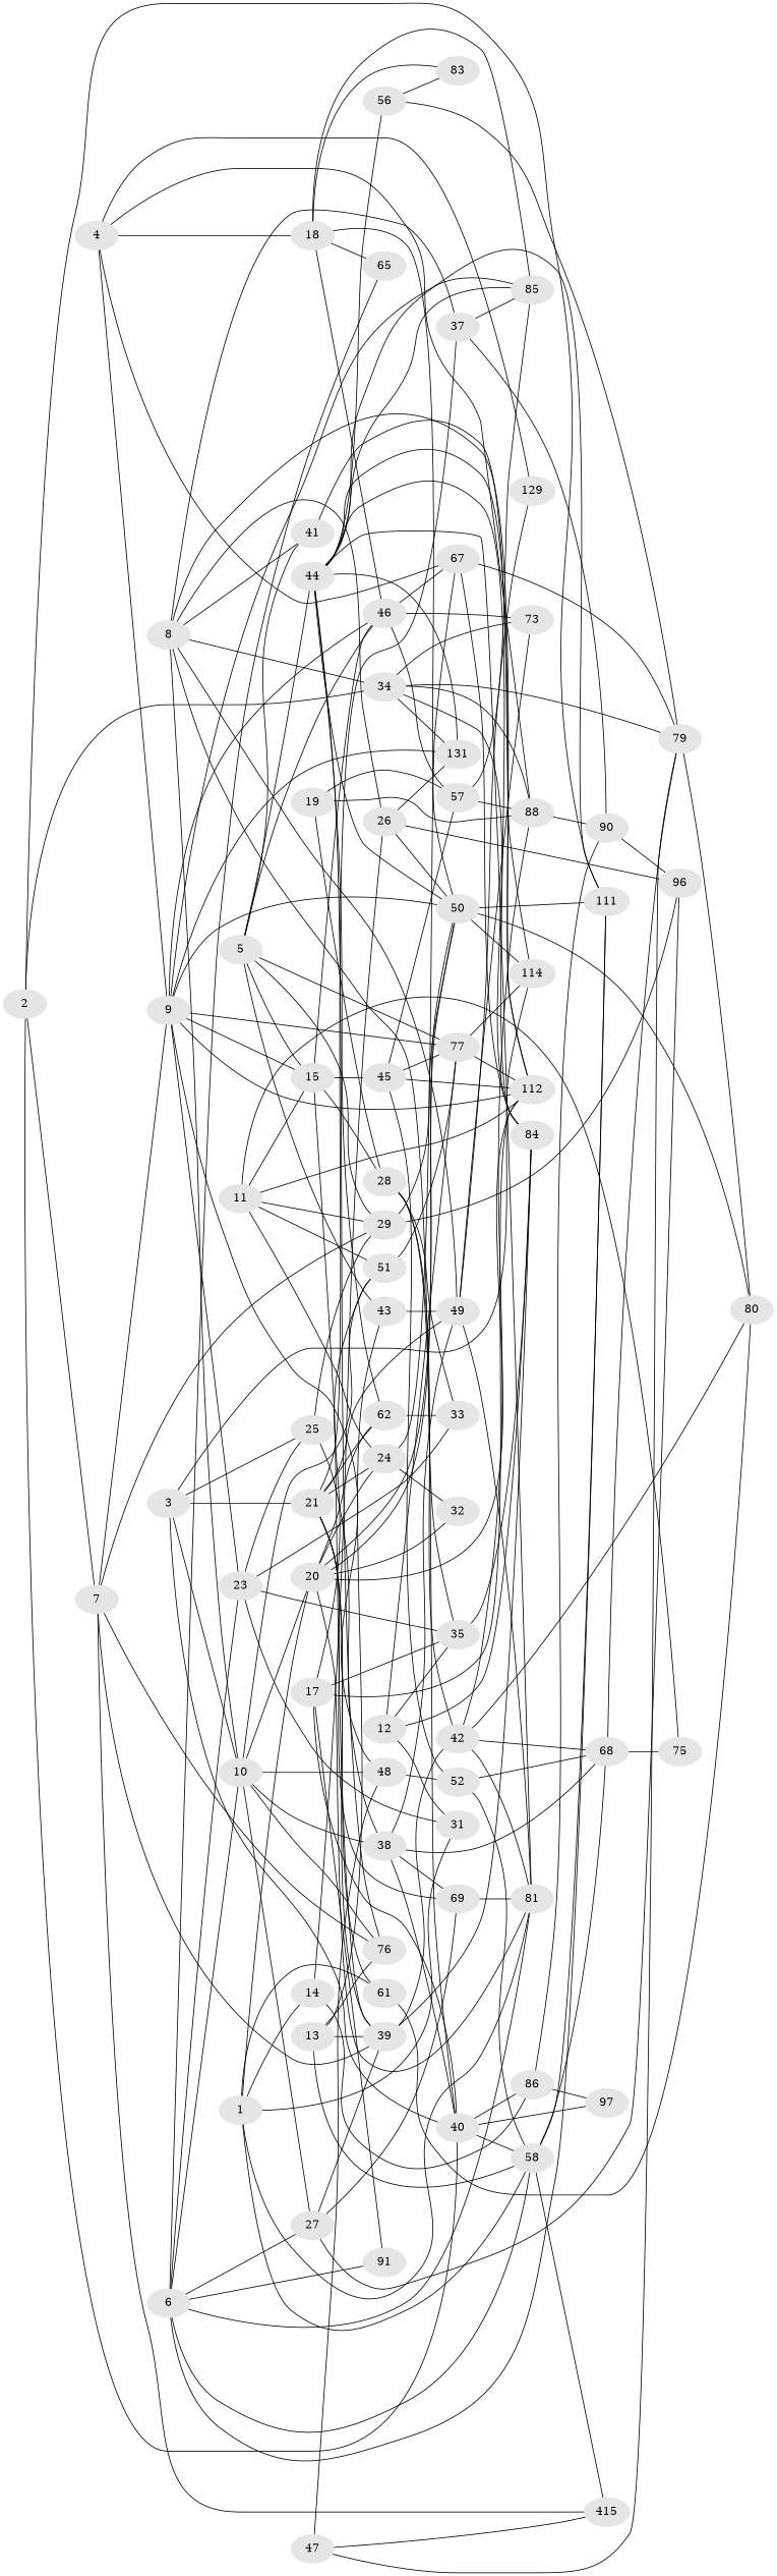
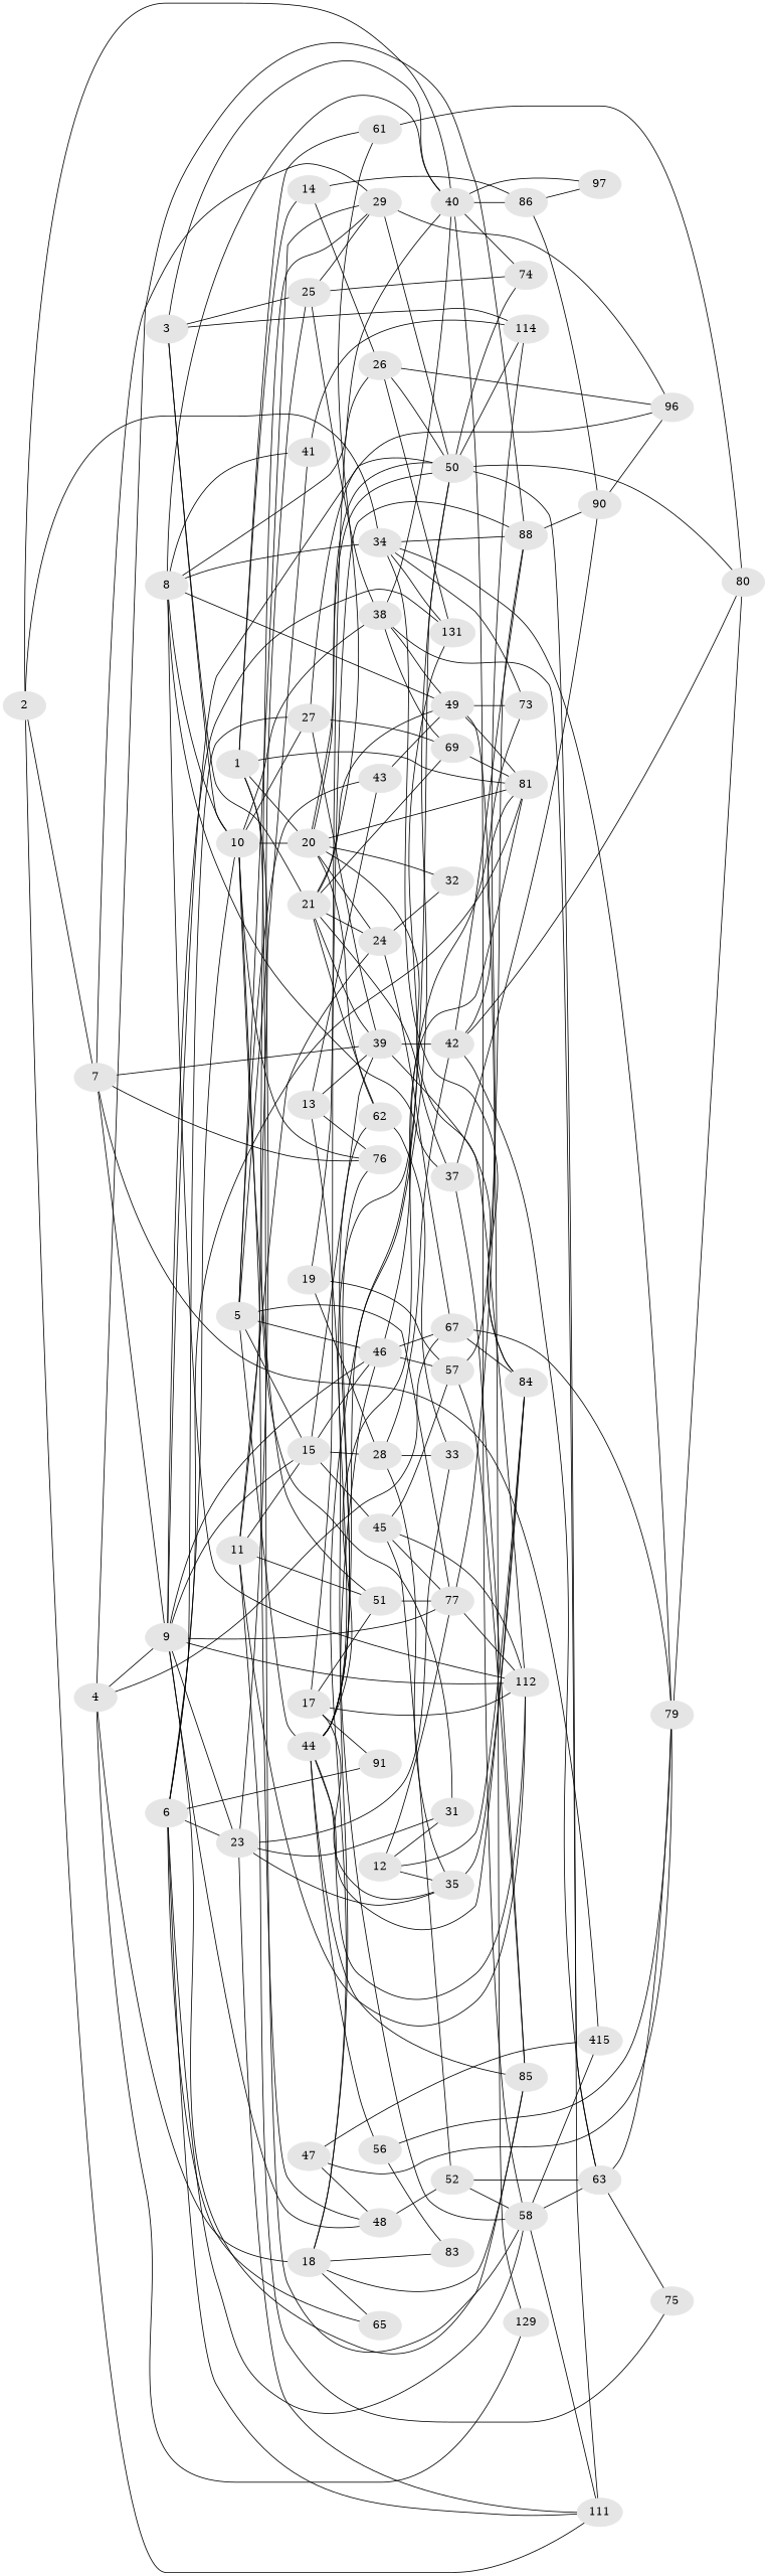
  graph {
    rankdir=LR
    node [color=gray90 style=filled]
    1 [super="+72"]
    14 [super="+55"]
    20 [super="+125"]
    31
    58 [super="+89"]
    61
    81 [super="+121"]
    26
    86 [super="+123"]
    112 [super="+119"]
    50 [super="+128"]
    24 [super="+30"]
    32
    62 [super="+64"]
    111 [super="+120"]
    n16 [label=415]
-   68 [super="+126"]
+   68 [super="+126" label=63]
    80
    2 [super="+79"]
    7 [super="+54"]
    34 [super="+95"]
    40 [super="+71"]
    9 [super="+100"]
    29 [super="+101"]
    39 [super="+60"]
    76
    88 [super="+122"]
    131
    84 [super="+93"]
    73
    n31 [label=79 super="+82"]
+   74
    97
    3 [super="+118"]
    10 [super="+16"]
    21 [super="+127"]
    25 [super="+63"]
    114
    27
    48 [super="+113"]
    38 [super="+102"]
    51
    37
    49 [super="+53"]
    69 [super="+99"]
    4 [super="+106"]
    18 [super="+22"]
    67
    129
    15 [super="+110"]
    46 [super="+116"]
    77 [super="+87"]
    23 [super="+107"]
    85 [super="+98"]
    65
    83
    90
    5 [super="+104"]
    41
    43
    44 [super="+103"]
    28 [super="+94"]
    45
    96
    56
    57 [super="+117"]
    6 [super="+108"]
    91
    35 [super="+109"]
    33
    42 [super="+130"]
    8 [super="+36"]
    52 [super="+124"]
    11 [super="+59"]
    75
    12 [super="+92"]
    13 [super="+70"]
    17 [super="+105"]
    19
    47
    1 -- 14
    1 -- 20
    1 -- 31
    1 -- 58
    1 -- 61
    1 -- 81
    14 -- 26
    14 -- 86
    20 -- 81
    20 -- 112
    20 -- 50
    20 -- 50
    20 -- 24
    20 -- 32
    20 -- 62
    58 -- 111
    58 -- n16
    58 -- 68
    61 -- 80
    26 -- 50
    26 -- 131
    26 -- 96
    86 -- 97
    86 -- 90 [weight=2]
    50 -- 111
    50 -- 80
+   50 -- 74
    50 -- 114
    24 -- 32
    24 -- 67
    62 -- 33
    68 -- n31
    68 -- 75
    2 -- 111
    2 -- 7
    2 -- 34
    2 -- 40
    7 -- n16
    7 -- 9
    7 -- 29
    7 -- 39
    7 -- 76
    34 -- 88
    34 -- 131
    34 -- 84
    34 -- 73
    34 -- n31
    40 -- 58
    40 -- 86
+   40 -- 74
    40 -- 97
    9 -- 112
    9 -- 50
    9 -- 131
    9 -- 48
    9 -- 15
    9 -- 46
    9 -- 77
    9 -- 23
    9 -- 85
    29 -- 50
    29 -- 96
    39 -- 84
    39 -- 42 [weight=2]
    88 -- 90
    n31 -- 80
    3 -- 40
    3 -- 10
    3 -- 21
    3 -- 25
    3 -- 114
    10 -- 20
    10 -- 76
    10 -- 27
    10 -- 48
    10 -- 38
    10 -- 51
    21 -- 61
    21 -- 24
    21 -- 62
    21 -- 39
    21 -- 37
    21 -- 49
    21 -- 69
    25 -- 29
+   25 -- 74
    25 -- 38
    27 -- 39
    27 -- 69
    27 -- 96
    48 -- 52
    38 -- 68
    38 -- 40
    38 -- 49
    38 -- 69
    51 -- 77
    37 -- 85
    37 -- 90
    49 -- 81
    49 -- 73
    49 -- 129
    69 -- 81
    4 -- 9
    4 -- 88
    4 -- 18
    4 -- 67
    4 -- 129
    18 -- 50
    18 -- 46
    18 -- 85
    18 -- 65
    18 -- 83
    67 -- 84
    67 -- n31
    15 -- 39
    15 -- 46
    15 -- 28
    15 -- 45
    46 -- 73
    46 -- 67
    46 -- 57
    77 -- 112
    77 -- 114
    23 -- 31
-   44 -- 111
+   23 -- 111
    23 -- 25
    23 -- 35
    23 -- 33
    90 -- 96
    5 -- 29
    5 -- 15
    5 -- 46
    5 -- 77
    5 -- 41
    5 -- 43
    5 -- 44
    41 -- 114
    43 -- 49
    44 -- 81
    44 -- 112
    44 -- 50
    44 -- 62
    44 -- 76
    44 -- 131
    44 -- 84
    44 -- 85
    44 -- 56
    28 -- 35
    28 -- 33
    28 -- 42
    45 -- 112
    45 -- 77
    45 -- 57
    45 -- 52
    56 -- n31
    56 -- 83
    57 -- 88
    57 -- 85
    6 -- 58
    6 -- 81
    6 -- 111
    6 -- 10
    6 -- 27
    6 -- 23
    6 -- 65
    6 -- 91
    35 -- 84
    42 -- 81 [weight=2]
    42 -- 68
    42 -- 80
    42 -- 88
    8 -- 26
    8 -- 112
    8 -- 34
    8 -- 40
    8 -- 10
    8 -- 37
    8 -- 49
    8 -- 41
    52 -- 58
    52 -- 68
    11 -- 112
    11 -- 24
    11 -- 29
    11 -- 51
    11 -- 15
    11 -- 75
    12 -- 31
    12 -- 84
    12 -- 77
    12 -- 35
    13 -- 58
    13 -- 39
    13 -- 76
    13 -- 43 [weight=2]
    17 -- 112
    17 -- 40
    17 -- 51
    17 -- 91
    17 -- 35
    19 -- 88
    19 -- 28
    19 -- 57
    47 -- n16
    47 -- n31
    47 -- 48
  }
